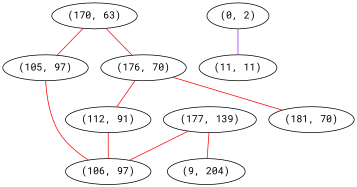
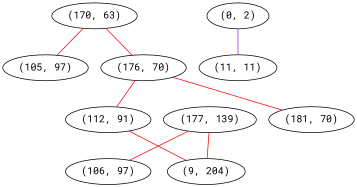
  graph {
    fontname="Roboto Mono"
    node [fontname="Roboto Mono"]
    edge [color=red fontname="Roboto Mono" weight=1]
    "(170, 63)"
    "(176, 70)"
    "(105, 97)"
    "(112, 91)"
    "(181, 70)"
    "(106, 97)"
    n7 [label="(0, 2)"]
    "(11, 11)"
    "(177, 139)"
    "(9, 204)"
    "(170, 63)" -- "(176, 70)"
    "(170, 63)" -- "(105, 97)"
    "(176, 70)" -- "(112, 91)"
    "(176, 70)" -- "(181, 70)"
-   "(105, 97)" -- "(106, 97)"
-   "(112, 91)" -- "(106, 97)"
+   "(112, 91)" -- "(9, 204)"
    n7 -- "(11, 11)" [color=purple weight=4]
    "(177, 139)" -- "(106, 97)"
    "(177, 139)" -- "(9, 204)"
  }
